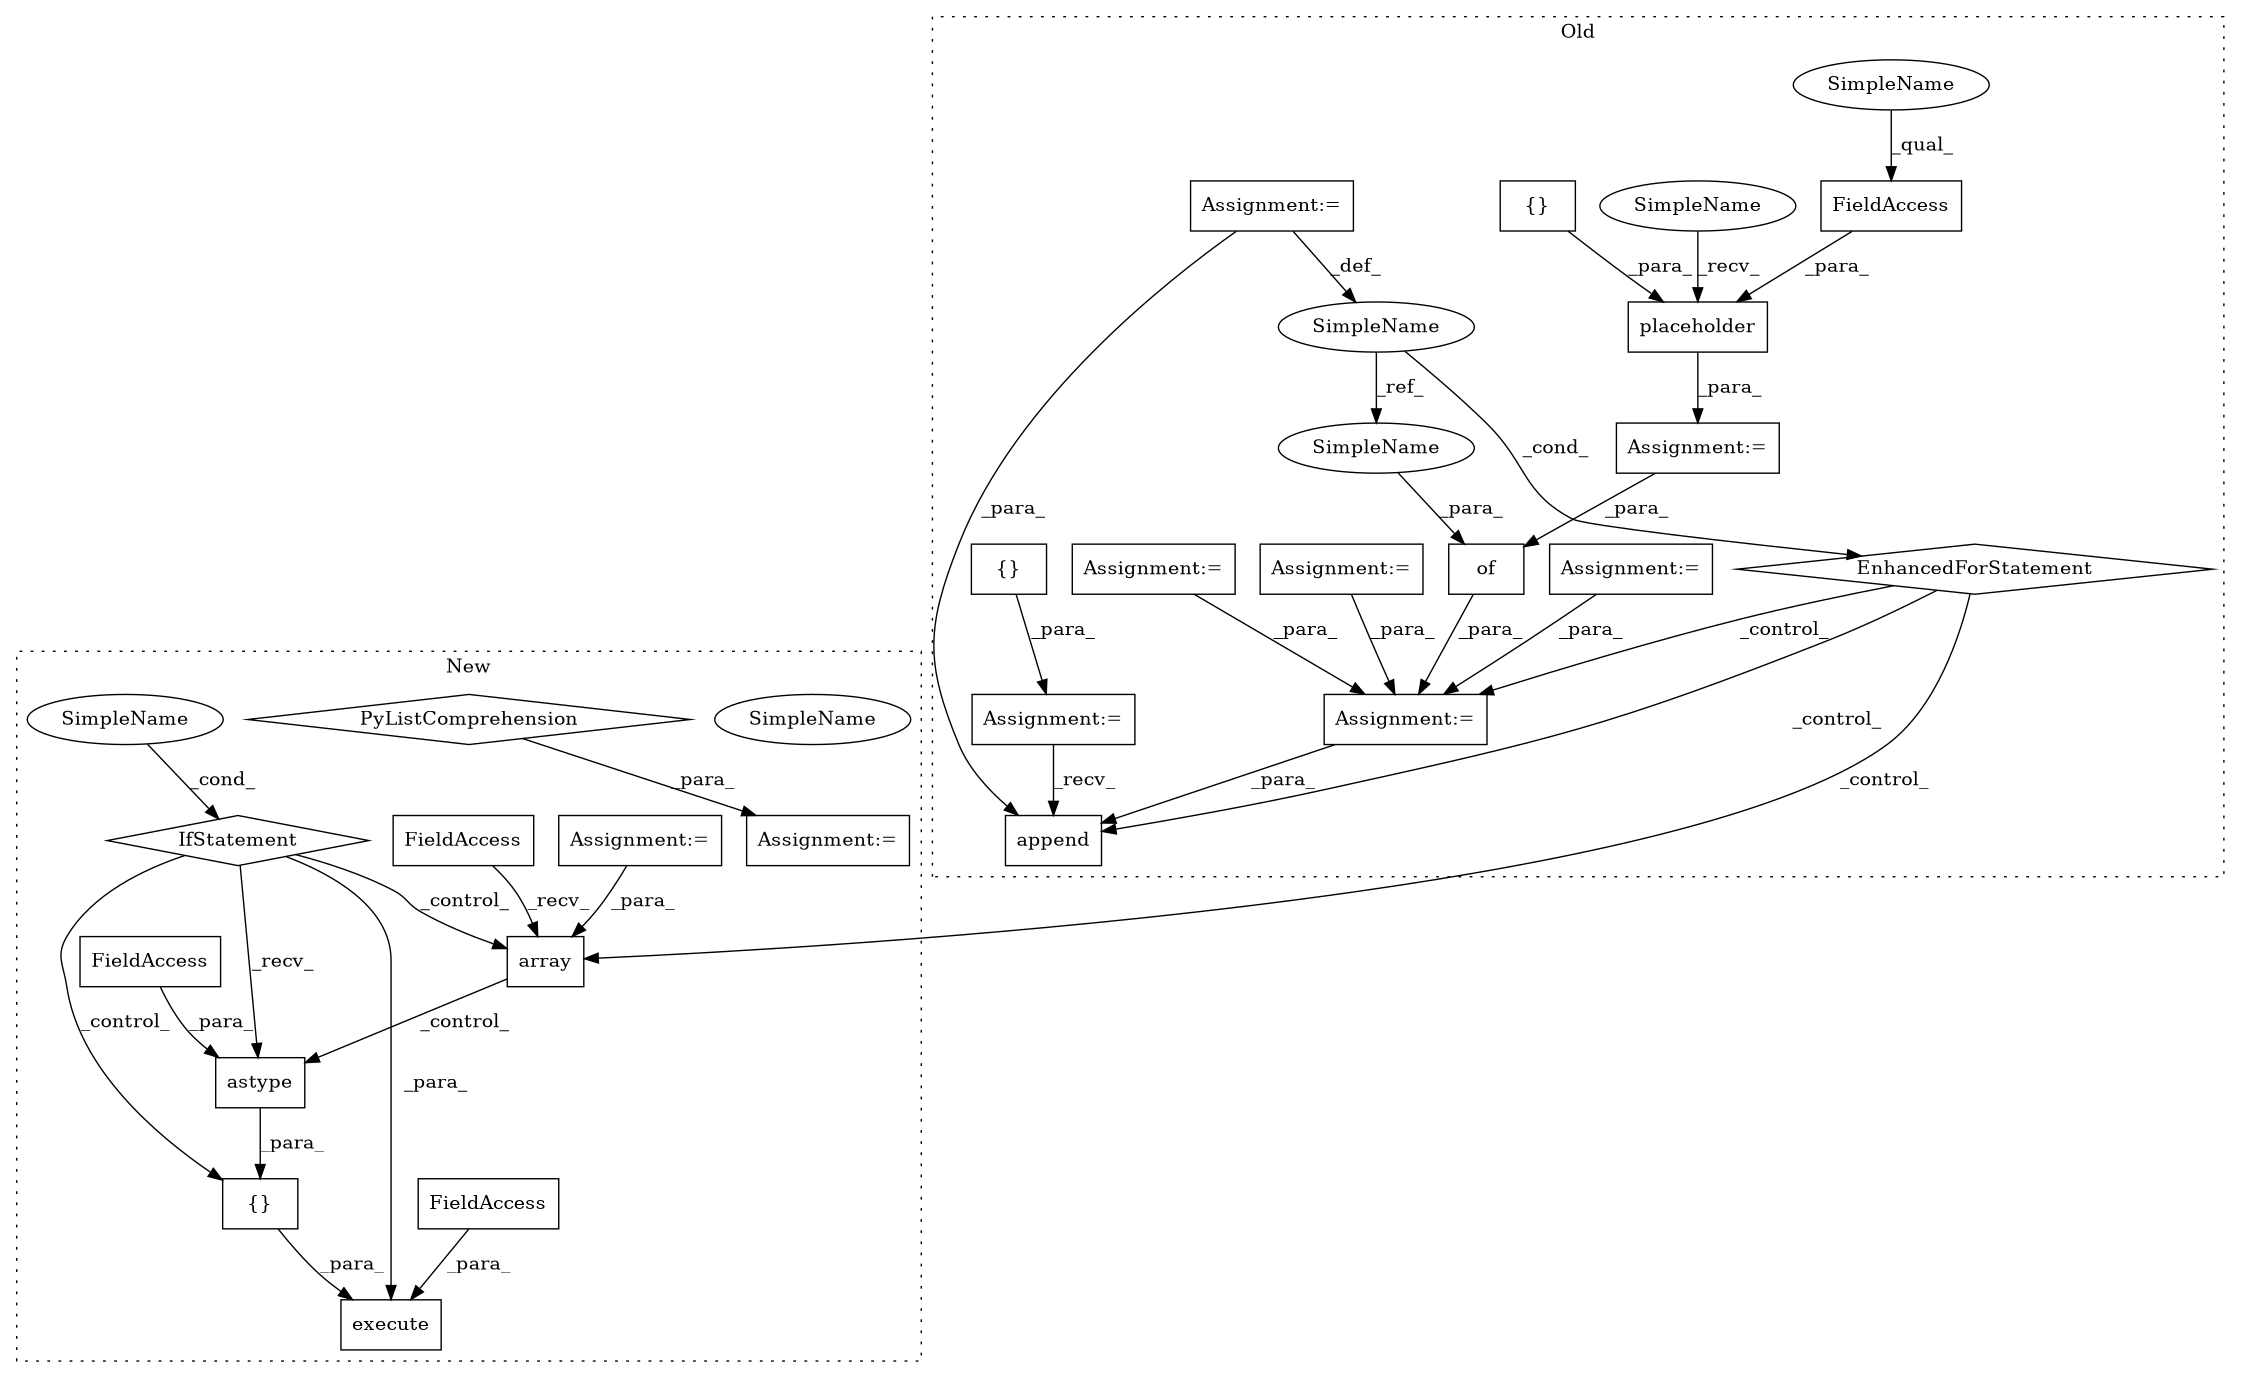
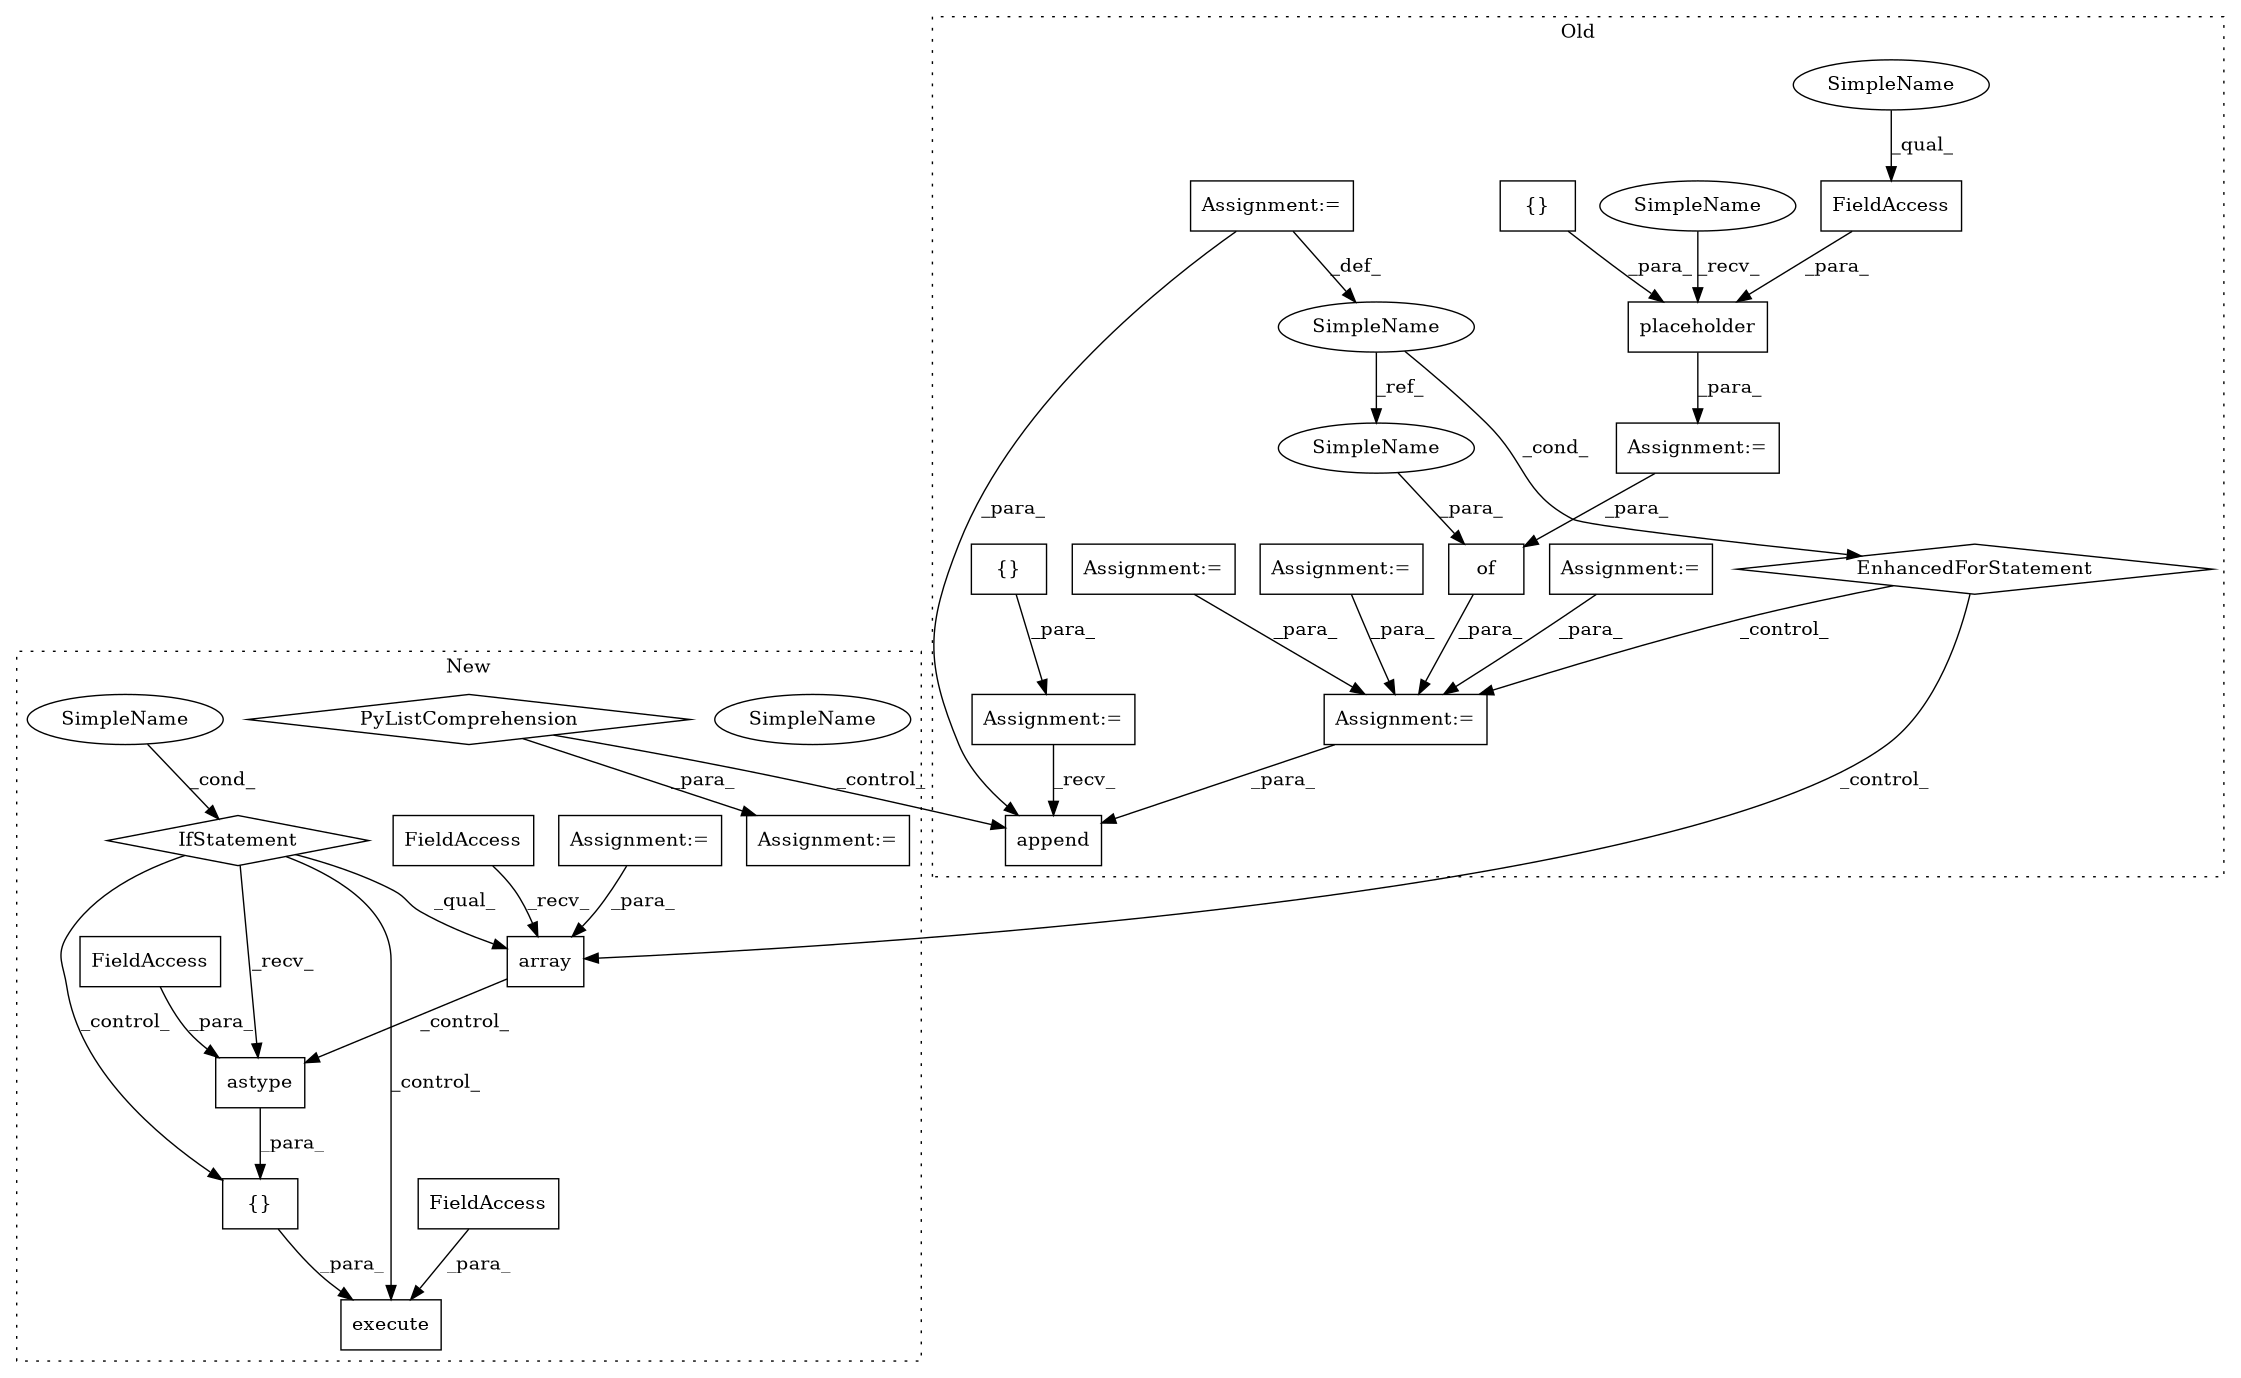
  digraph {
    node [a=7 l=1 s=589 shape=box]
    n1 [a=32 l="12,1" label=placeholder s="577,617"]
    n2 [label="Assignment:=" s=1232]
    n3 [a=22 l=16 label=FieldAccess]
    n4 [a=4 l=2 label="{}" s=615]
    n5 [label="Assignment:=" s=711]
    n6 [label="Assignment:=" s=763]
    n7 [label="Assignment:=" s=741]
    n8 [label="Assignment:=" s=565]
    n9 [a=70 l="57,2" label=EnhancedForStatement s="1120,1209" shape=diamond]
    n10 [a=42 l=17 label=SimpleName s=1181 shape=ellipse]
    n11 [a=32 l="3,1" label=of s="1260,1292"]
    n12 [l="57,2" label="Assignment:=" s="1120,1209"]
    n13 [a=32 l="7,1" label=append s="1317,1335"]
    n14 [a=4 l=2 label="{}" s=1110]
    n15 [label="Assignment:=" s=1100]
    n16 [a=42 l=10 label=SimpleName shape=ellipse]
    n17 [a=42 l=10 label=SimpleName s=566 shape=ellipse]
    n18 [a=42 l=17 label=SimpleName s=1275 shape=ellipse]
    n19 [a=4 l="1,1" label="{}" s="1341,1376"]
    n20 [l=12 label="Assignment:=" s=1298]
    n21 [l=24 label="Assignment:=" s=1436]
    n22 [a=42 l=5 label=SimpleName s=1455 shape=ellipse]
    n23 [a=32 l="6,1" label=array s="1348,1355"]
    n24 [a=109 l=158 label=PyListComprehension s=1310 shape=diamond]
    n25 [a=32 l="8,1" label=execute s="1315,1377"]
    n26 [a=22 l=5 label=FieldAccess s=1342]
    n27 [a=22 l=8 label=FieldAccess s=1323]
    n28 [a=25 l=24 label=IfStatement s=1436 shape=diamond]
    n29 [a=32 l="7,1" label=astype s="1357,1375"]
    n30 [a=22 l=5 label=FieldAccess s=1364]
    n31 [a=42 l=5 label=SimpleName s=1455 shape=ellipse]
    subgraph cluster_1 {
      label=Old
      style=dotted
      n1
      n2
      n3
      n4
      n5
      n6
      n7
      n8
      n9
      n10
      n11
      n12
      n13
      n14
      n15
      n16
      n17
      n18
    }
    subgraph cluster_2 {
      label=New
      style=dotted
      n19
      n20
      n21
      n22
      n23
      n24
      n25
      n26
      n27
      n28
      n29
      n30
      n31
    }
    n1 -> n8 [label=_para_]
    n2 -> n13 [label=_para_]
    n3 -> n1 [label=_para_]
    n4 -> n1 [label=_para_]
    n5 -> n2 [label=_para_]
    n6 -> n2 [label=_para_]
    n7 -> n2 [label=_para_]
    n8 -> n11 [label=_para_]
    n9 -> n2 [label=_control_]
-   n9 -> n13 [label=_control_]
+   n24 -> n13 [label=_control_]
    n9 -> n23 [label=_control_]
    n10 -> n9 [label=_cond_]
    n10 -> n18 [label=_ref_]
    n11 -> n2 [label=_para_]
    n12 -> n10 [label=_def_]
    n12 -> n13 [label=_para_]
    n14 -> n15 [label=_para_]
    n15 -> n13 [label=_recv_]
    n16 -> n3 [label=_qual_]
    n17 -> n1 [label=_recv_]
    n18 -> n11 [label=_para_]
    n19 -> n25 [label=_para_]
    n21 -> n23 [label=_para_]
    n23 -> n29 [label=_control_]
    n24 -> n20 [label=_para_]
    n26 -> n23 [label=_recv_]
    n27 -> n25 [label=_para_]
    n28 -> n19 [label=_control_]
-   n28 -> n23 [label=_control_]
-   n28 -> n25 [label=_para_]
+   n28 -> n23 [label=_qual_]
+   n28 -> n25 [label=_control_]
    n28 -> n29 [label=_recv_]
    n29 -> n19 [label=_para_]
    n30 -> n29 [label=_para_]
    n31 -> n28 [label=_cond_]
  }
